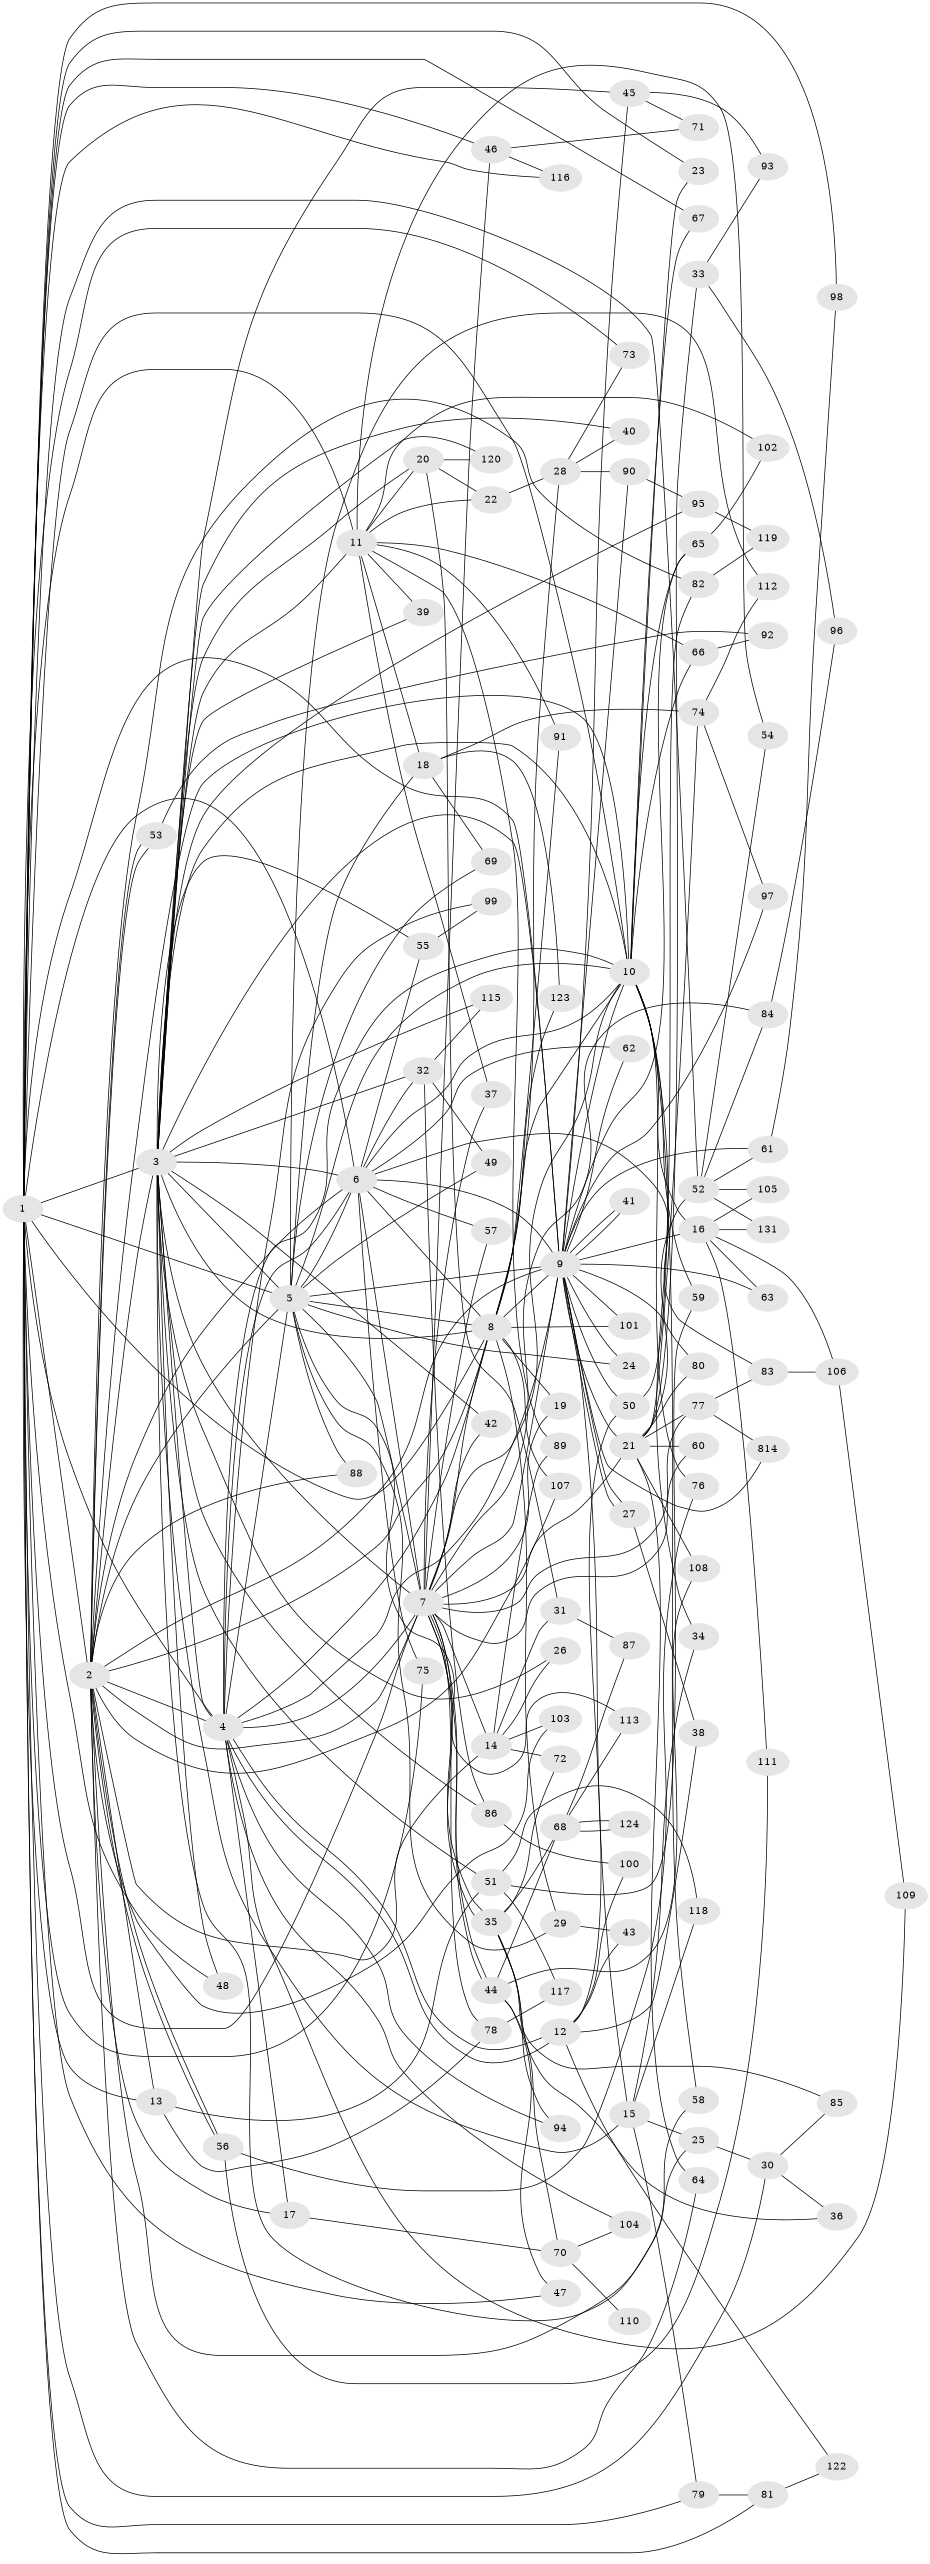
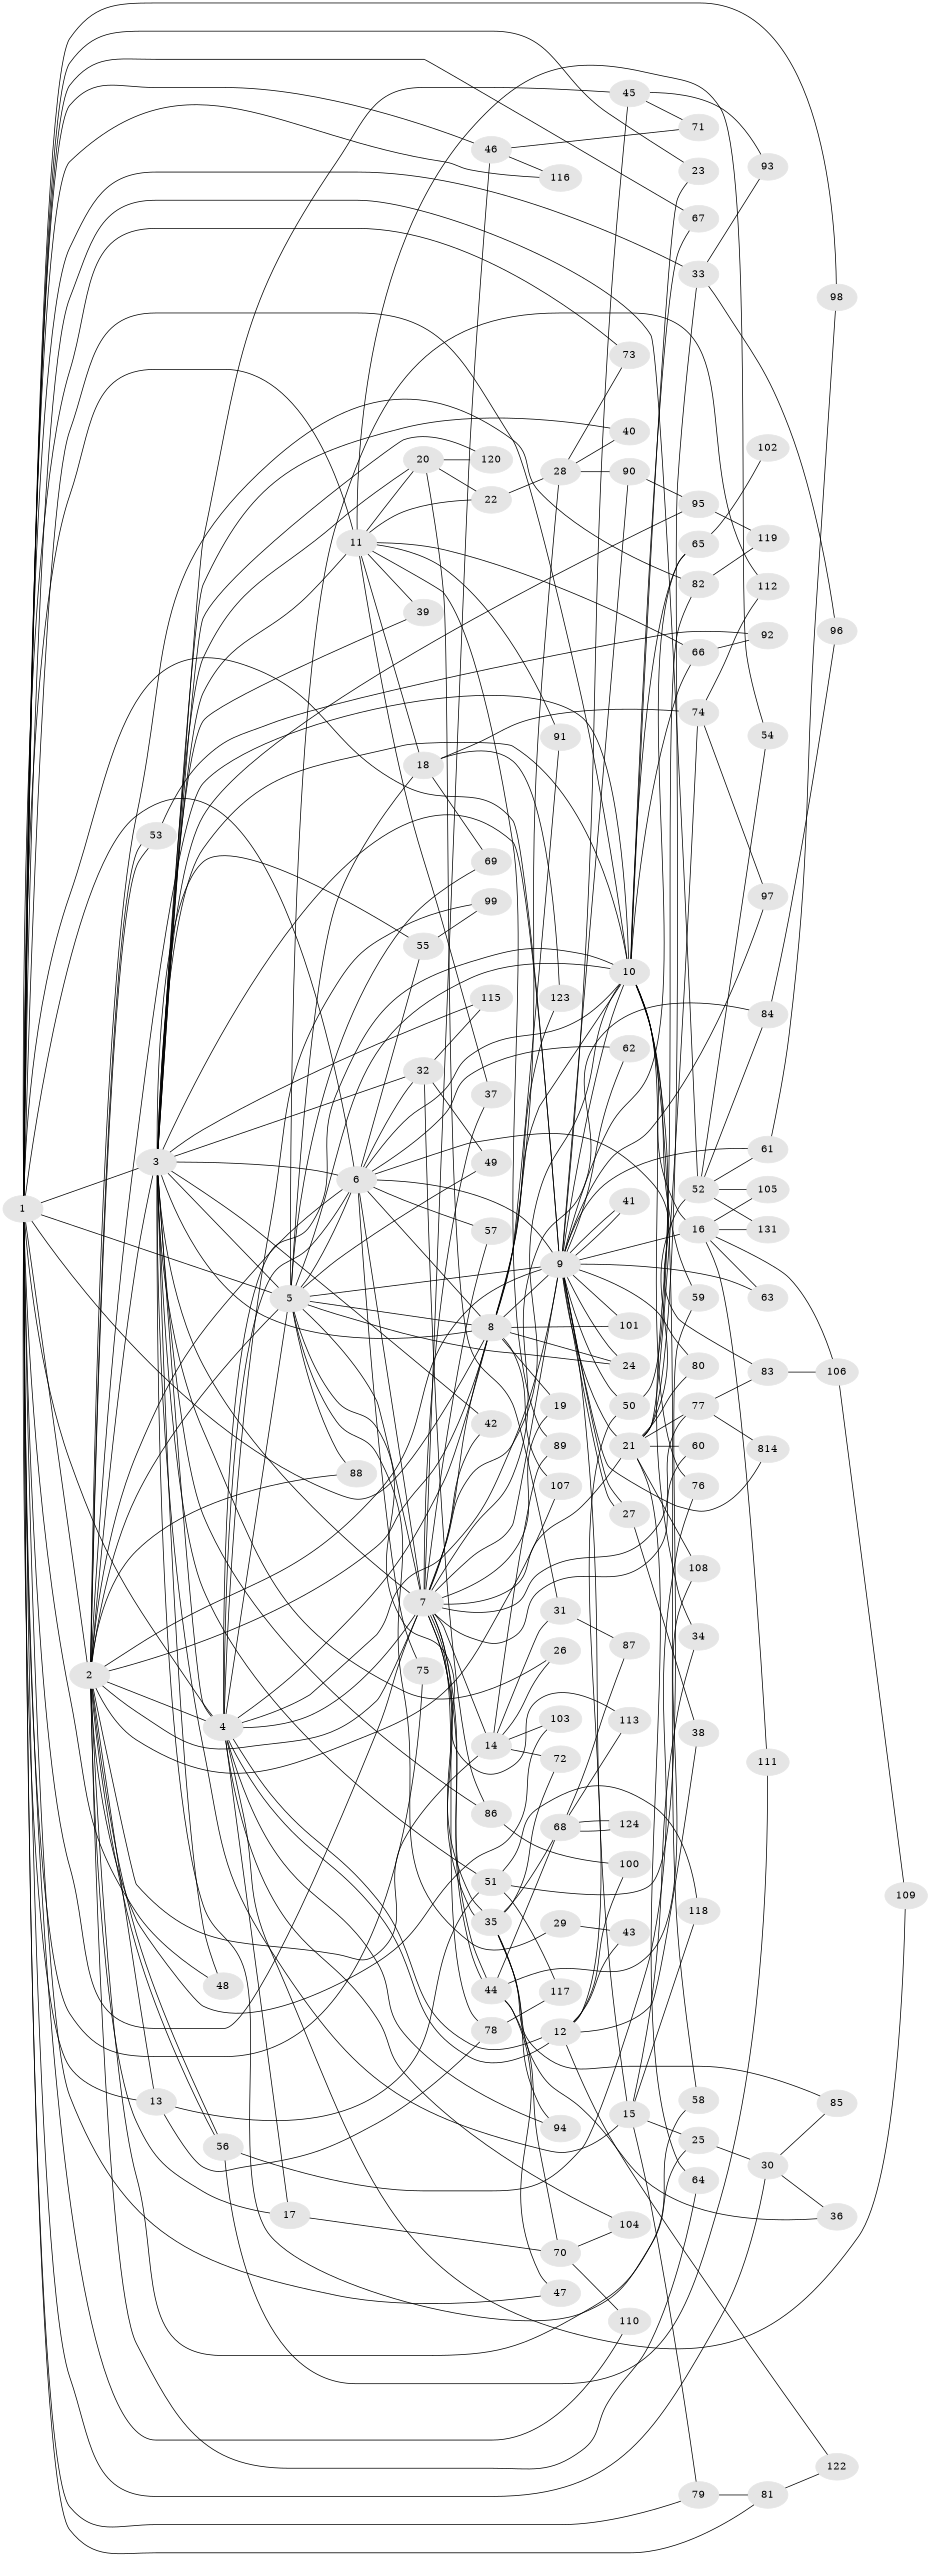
  graph {
    rankdir=LR
    node [color=gray90 style=filled]
    1
    2
    3
    4
    5
    6
    7
    8
    9
    10
    11
    13
    23
    30
    33
    46
    47
    48
    52
    67
    73
    75
    79
    81
    98
    110
    116
    14
    17
    53
    56
    58
    64
    82
    88
    103
    107
    15
    20
    25
    26
    32
    39
    40
    42
    45
    51
    55
    86
    95
    115
    120
    12
    94
    99
    104
    109
    18
    24
    29
    49
    69
    112
    113
    57
    62
    83
    19
    21
    35
    37
    44
    60
    77
    78
    84
    28
    91
    101
    123
    16
    27
    41
    50
    61
    63
    65
    80
    90
    97
    n91 [label=814]
    34
    59
    66
    76
    22
    54
    89
    102
    36
    85
    93
    96
    71
    105
    n106 [label=131]
    122
    31
    72
    70
    92
    111
    119
    118
    117
    100
    38
    43
    74
    106
    108
    68
    87
    124
    1 -- 2
    1 -- 3
    1 -- 4
    1 -- 5
    1 -- 6
    1 -- 7
    1 -- 8
    1 -- 9
    1 -- 10
    1 -- 11
    1 -- 13
    1 -- 23
    1 -- 30
+   1 -- 33
    1 -- 46
    1 -- 47
    1 -- 48
    1 -- 52
    1 -- 67
    1 -- 73
    1 -- 75
    1 -- 79
    1 -- 81
    1 -- 98
+   1 -- 110
    1 -- 116
    2 -- 3
    2 -- 4
    2 -- 5
    2 -- 6
    2 -- 7
    2 -- 8
    2 -- 9
    2 -- 10
    2 -- 13
    2 -- 14
    2 -- 17
    2 -- 53
    2 -- 53
    2 -- 56
    2 -- 56
    2 -- 58
    2 -- 64
    2 -- 82
    2 -- 88
    2 -- 103
    2 -- 107
    3 -- 4
    3 -- 5
    3 -- 6
    3 -- 7
    3 -- 8
    3 -- 9
    3 -- 10
    3 -- 11
    3 -- 48
    3 -- 15
    3 -- 20
    3 -- 25
    3 -- 26
    3 -- 32
    3 -- 39
    3 -- 40
    3 -- 42
    3 -- 45
    3 -- 51
    3 -- 55
    3 -- 86
    3 -- 95
    3 -- 115
    3 -- 120
    4 -- 5
    4 -- 6
    4 -- 7
    4 -- 8
    4 -- 9
    4 -- 10
    4 -- 17
    4 -- 12
    4 -- 12
    4 -- 94
    4 -- 99
    4 -- 104
    4 -- 109
    5 -- 6
    5 -- 7
    5 -- 8
    5 -- 9
    5 -- 10
    5 -- 88
    5 -- 18
    5 -- 24
    5 -- 29
    5 -- 49
    5 -- 69
    5 -- 112
    5 -- 113
    6 -- 7
    6 -- 8
    6 -- 9
    6 -- 10
    6 -- 75
    6 -- 32
    6 -- 55
    6 -- 57
    6 -- 62
    6 -- 83
    7 -- 8
    7 -- 9
    7 -- 10
    7 -- 46
    7 -- 14
    7 -- 42
    7 -- 57
    7 -- 19
    7 -- 21
    7 -- 35
    7 -- 35
    7 -- 37
    7 -- 44
    7 -- 44
    7 -- 60
    7 -- 77
    7 -- 78
    7 -- 84
    8 -- 9
    8 -- 10
    8 -- 107
-   8 -- 29
+   8 -- 24
    8 -- 19
    8 -- 28
    8 -- 91
    8 -- 101
    8 -- 123
    9 -- 10
    9 -- 15
    9 -- 45
    9 -- 24
    9 -- 62
    9 -- 21
    9 -- 101
    9 -- 16
    9 -- 27
    9 -- 27
    9 -- 41
    9 -- 41
    9 -- 50
    9 -- 61
    9 -- 63
    9 -- 65
    9 -- 80
    9 -- 90
    9 -- 97
    9 -- n91
    10 -- 23
    10 -- 67
    10 -- 58
    10 -- 16
    10 -- 65
    10 -- 34
    10 -- 59
    10 -- 66
    10 -- 76
    11 -- 20
    11 -- 39
    11 -- 18
    11 -- 37
    11 -- 91
    11 -- 66
    11 -- 22
    11 -- 54
    11 -- 89
-   11 -- 102
    13 -- 51
    13 -- 78
    30 -- 36
    30 -- 85
    33 -- 93
    33 -- 96
    46 -- 116
    46 -- 71
    52 -- 84
    52 -- 61
    52 -- 54
    52 -- 105
    52 -- n106
    79 -- 81
    81 -- 122
    14 -- 103
    14 -- 26
    14 -- 89
    14 -- 31
    14 -- 72
    17 -- 70
    53 -- 92
    56 -- 76
    56 -- 111
    82 -- 119
    15 -- 79
    15 -- 25
    15 -- 34
    15 -- 118
    20 -- 120
    20 -- 22
    20 -- 31
    25 -- 30
    32 -- 86
    32 -- 115
    32 -- 49
    45 -- 93
    45 -- 71
    51 -- 59
    51 -- 118
    51 -- 117
    55 -- 99
    86 -- 100
    95 -- 119
    12 -- 50
    12 -- 122
    12 -- 100
    12 -- 38
    12 -- 43
    18 -- 69
    18 -- 123
    18 -- 74
    29 -- 43
    83 -- 106
    21 -- 33
    21 -- 52
    21 -- 64
    21 -- 60
    21 -- 77
    21 -- 80
    21 -- 74
    21 -- 108
    35 -- 94
    35 -- 36
    35 -- 85
    35 -- 72
    35 -- 68
    44 -- 47
    44 -- 70
    44 -- 108
    44 -- 68
    77 -- 83
    77 -- n91
    78 -- 117
    84 -- 96
    28 -- 73
    28 -- 40
    28 -- 90
    16 -- 63
    16 -- 105
    16 -- n106
    16 -- 111
    16 -- 106
    27 -- 38
    50 -- 82
    61 -- 98
    65 -- 102
    90 -- 95
    66 -- 92
    22 -- 28
    31 -- 87
    70 -- 110
    70 -- 104
    74 -- 112
    74 -- 97
    106 -- 109
    68 -- 113
    68 -- 87
    68 -- 124
    68 -- 124
  }
